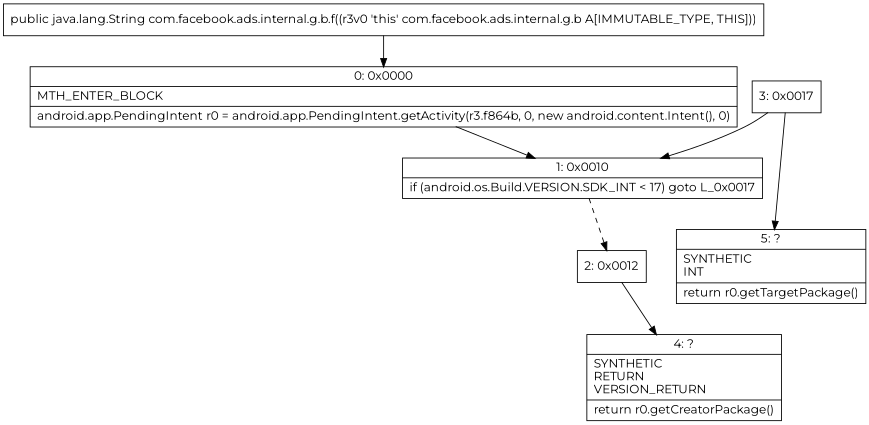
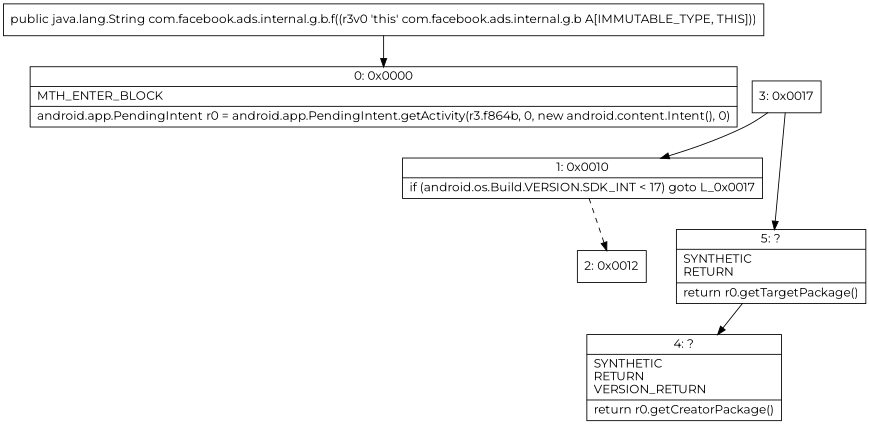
  digraph {
    fontname=Montserrat
    node [fontname=Montserrat shape=record]
    edge [fontname=Montserrat]
    n1 [label="{0\:\ 0x0000|MTH_ENTER_BLOCK\l|android.app.PendingIntent r0 = android.app.PendingIntent.getActivity(r3.f864b, 0, new android.content.Intent(), 0)\l}"]
    n2 [label="{1\:\ 0x0010|if (android.os.Build.VERSION.SDK_INT \< 17) goto L_0x0017\l}"]
    n3 [label="{2\:\ 0x0012}"]
    n4 [label="{4\:\ ?|SYNTHETIC\lRETURN\lVERSION_RETURN\l|return r0.getCreatorPackage()\l}"]
    n5 [label="{3\:\ 0x0017}"]
-   n6 [label="{5\:\ ?|SYNTHETIC\lINT\l|return r0.getTargetPackage()\l}"]
+   n6 [label="{5\:\ ?|SYNTHETIC\lRETURN\l|return r0.getTargetPackage()\l}"]
    n7 [label="{public java.lang.String com.facebook.ads.internal.g.b.f((r3v0 'this' com.facebook.ads.internal.g.b A[IMMUTABLE_TYPE, THIS])) }"]
-   n1 -> n2
    n2 -> n3 [style=dashed]
-   n3 -> n4
+   n6 -> n4
    n5 -> n2
    n5 -> n6
    n7 -> n1
  }
